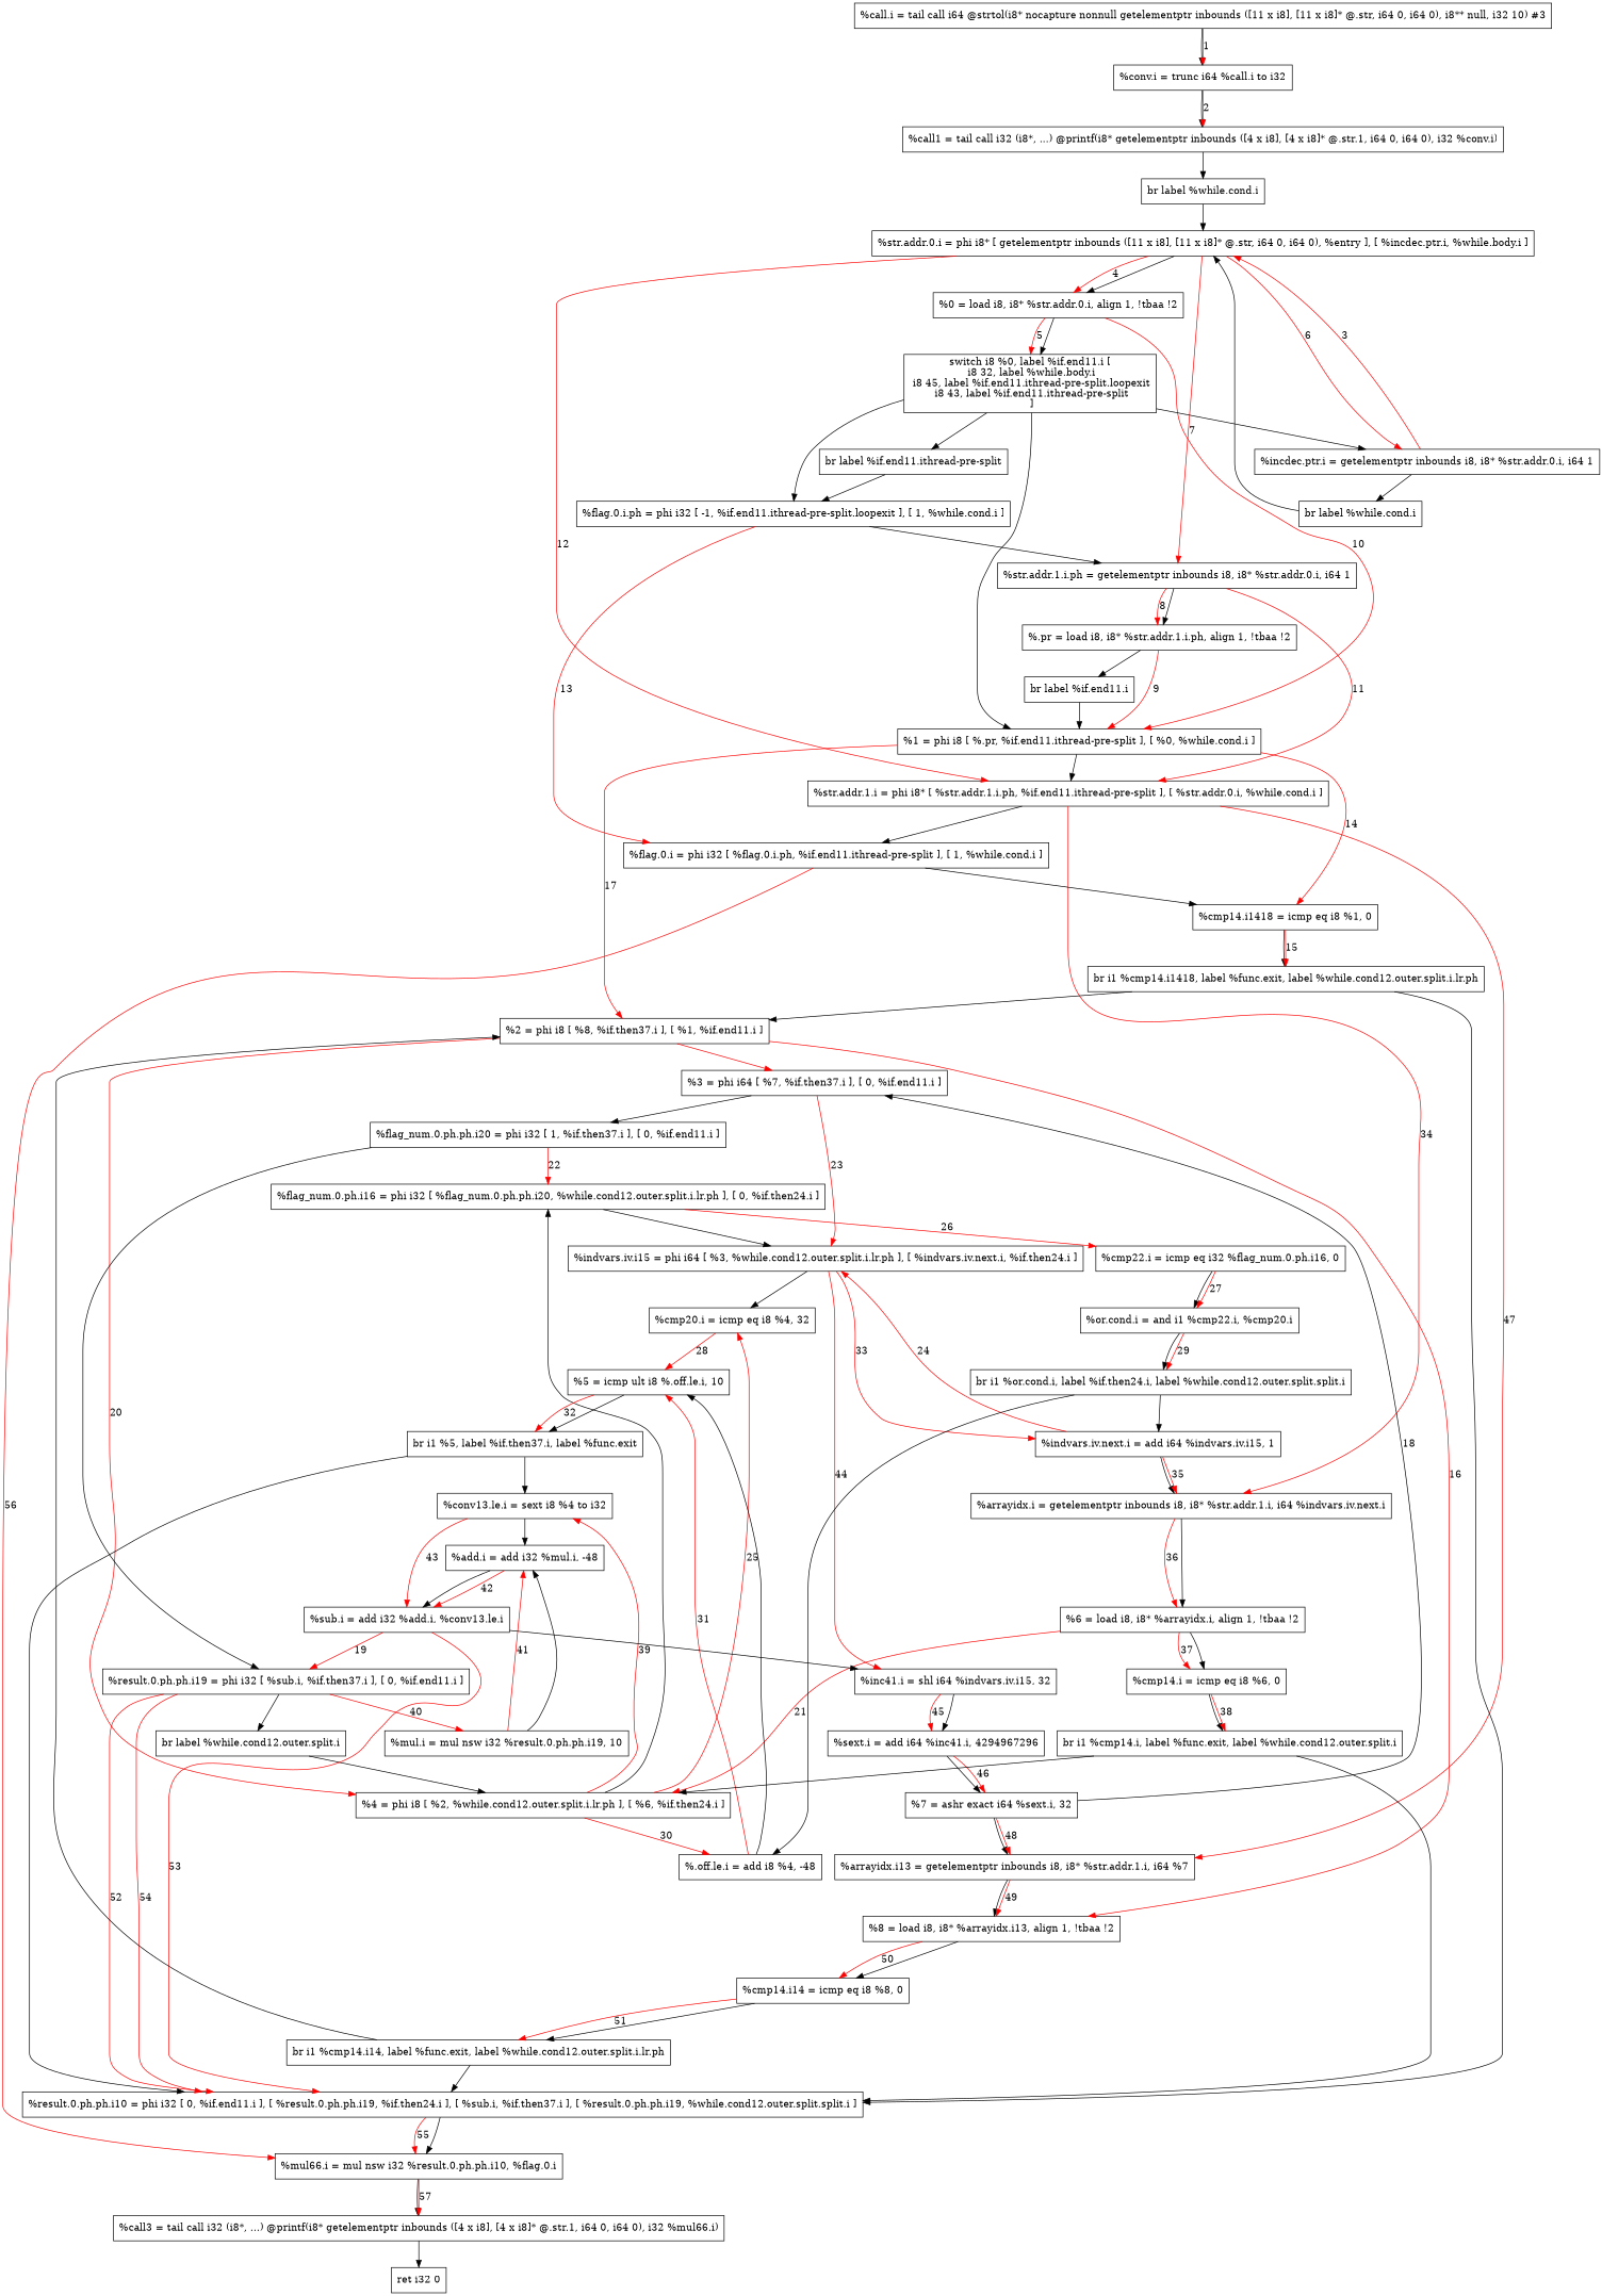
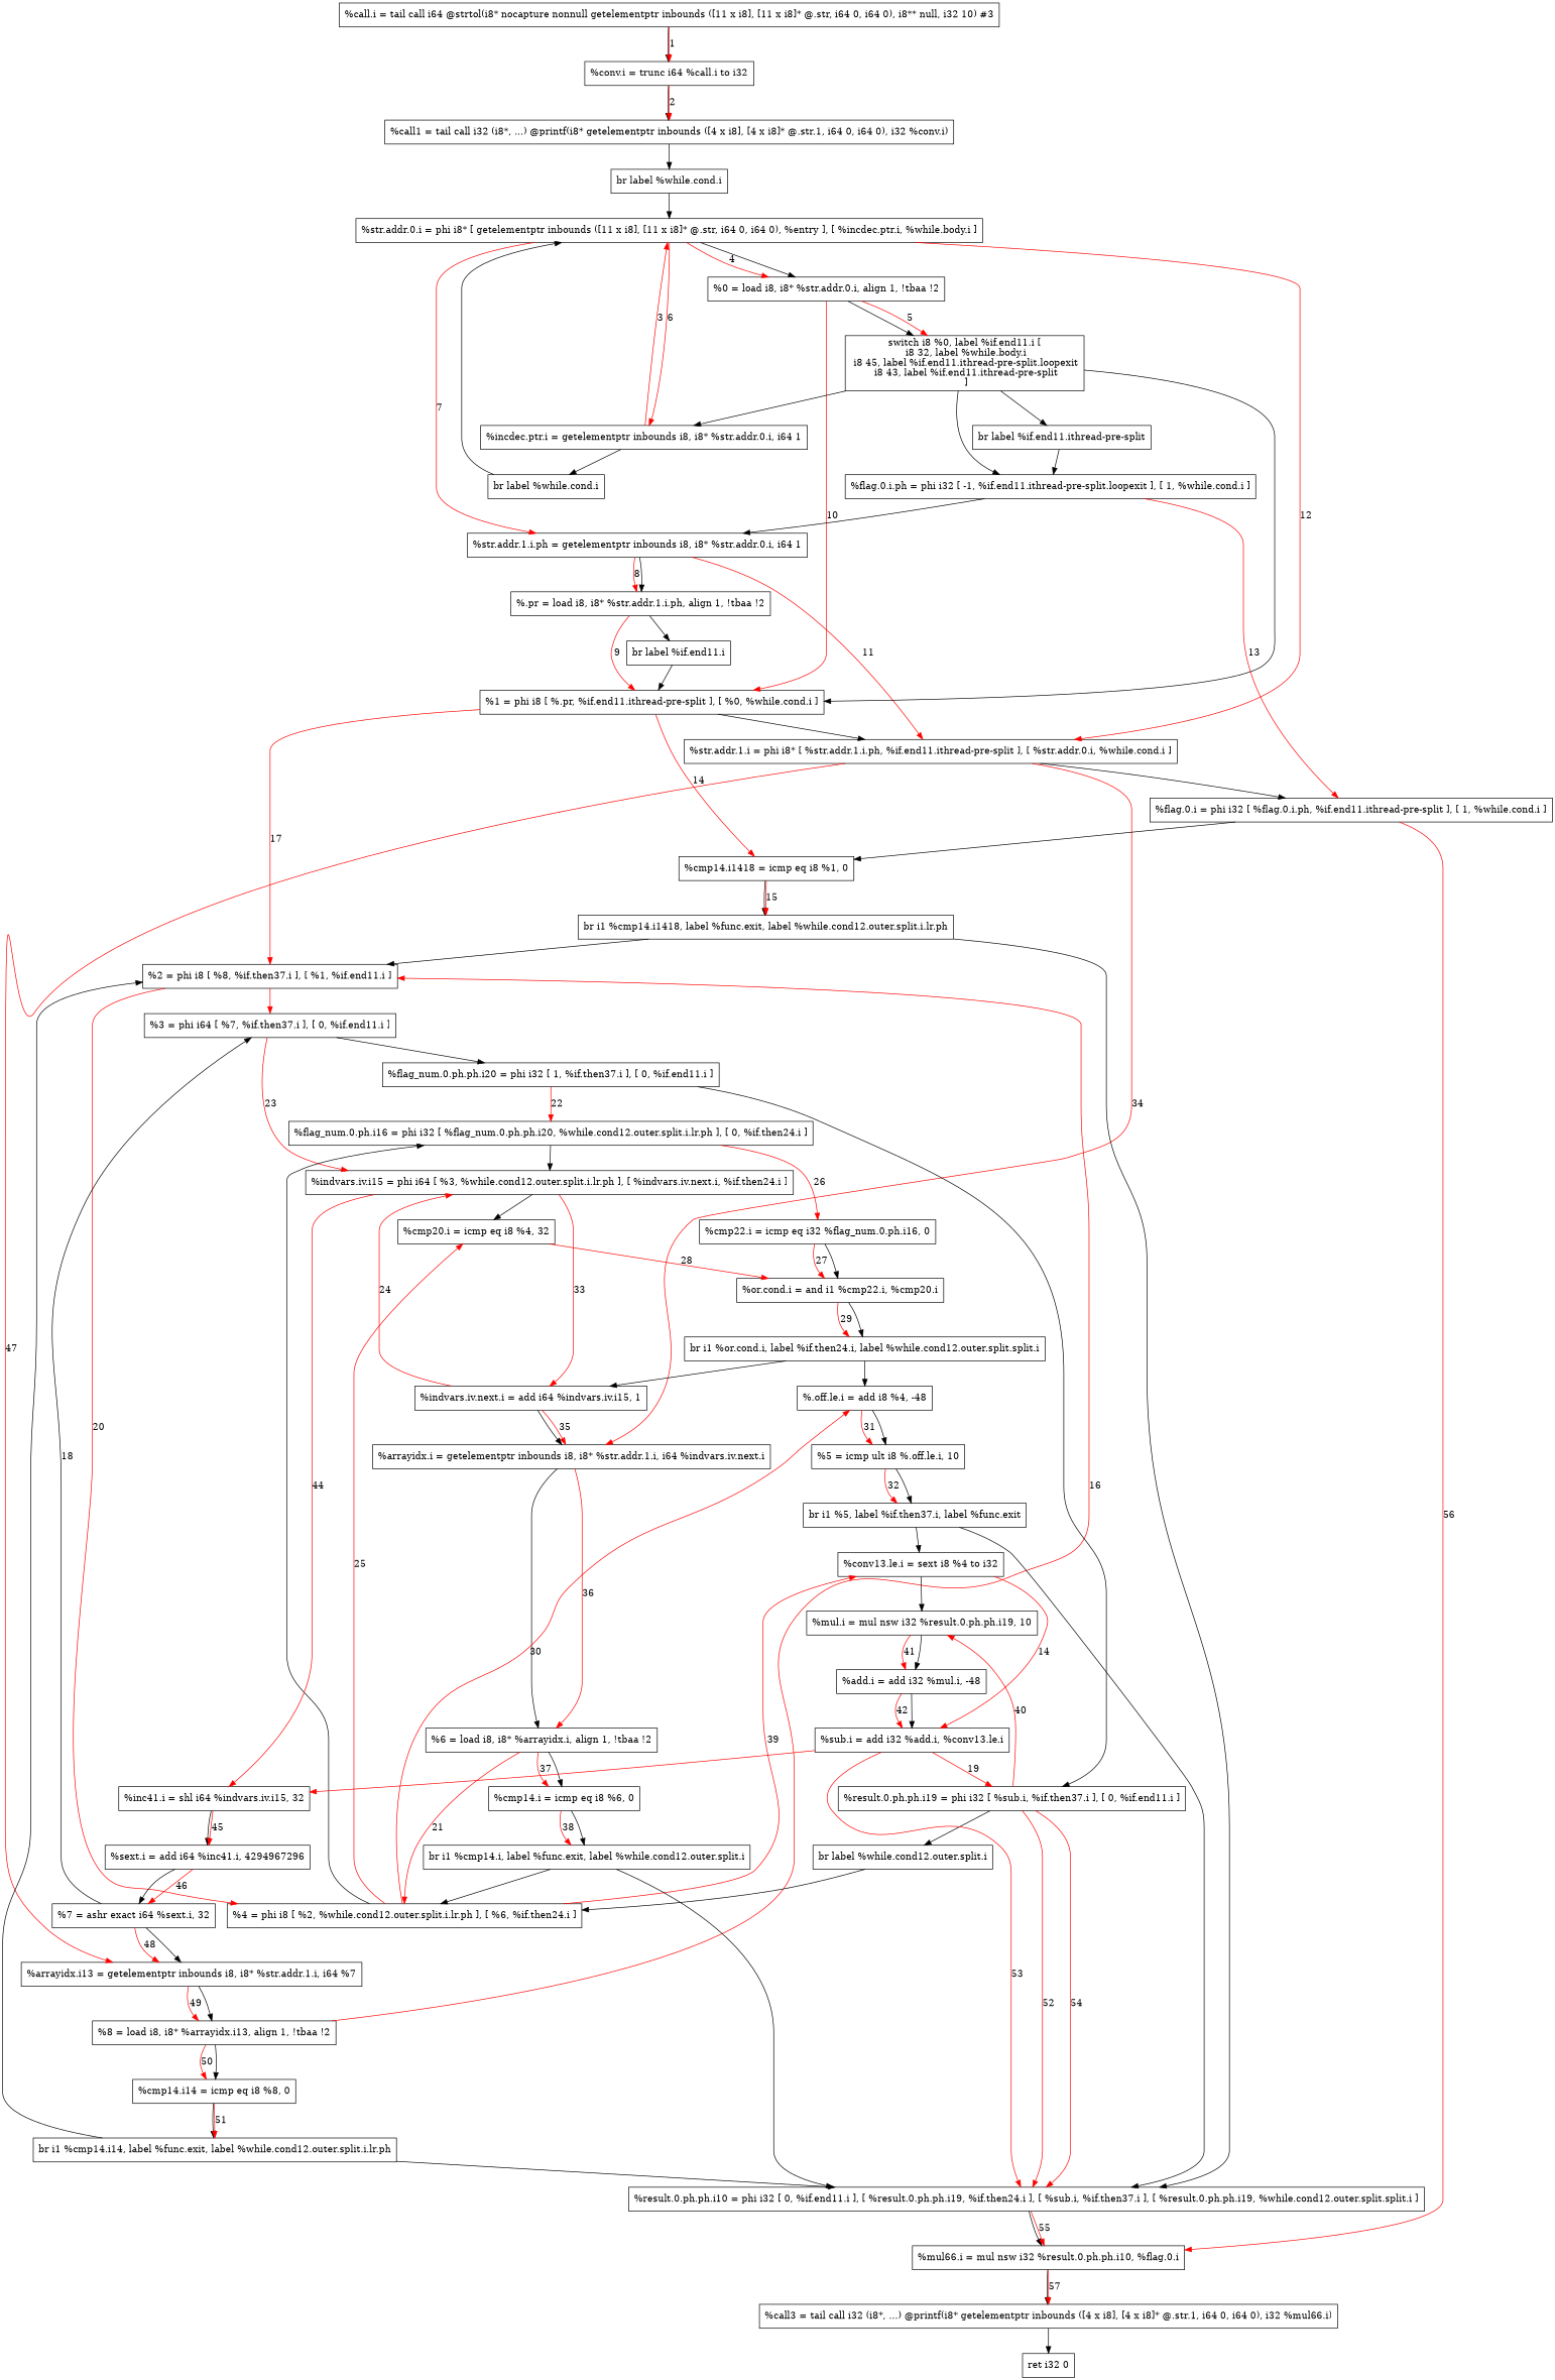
  digraph {
    node [shape=record]
    n1 [label="  %call.i = tail call i64 @strtol(i8* nocapture nonnull getelementptr inbounds ([11 x i8], [11 x i8]* @.str, i64 0, i64 0), i8** null, i32 10) #3"]
    n2 [label="  %conv.i = trunc i64 %call.i to i32"]
    n3 [label="  %call1 = tail call i32 (i8*, ...) @printf(i8* getelementptr inbounds ([4 x i8], [4 x i8]* @.str.1, i64 0, i64 0), i32 %conv.i)"]
    n4 [label="  br label %while.cond.i"]
    n5 [label="  %str.addr.0.i = phi i8* [ getelementptr inbounds ([11 x i8], [11 x i8]* @.str, i64 0, i64 0), %entry ], [ %incdec.ptr.i, %while.body.i ]"]
    n6 [label="  %0 = load i8, i8* %str.addr.0.i, align 1, !tbaa !2"]
    n7 [label="  %incdec.ptr.i = getelementptr inbounds i8, i8* %str.addr.0.i, i64 1"]
    n8 [label="  %str.addr.1.i.ph = getelementptr inbounds i8, i8* %str.addr.0.i, i64 1"]
    n9 [label="  %str.addr.1.i = phi i8* [ %str.addr.1.i.ph, %if.end11.ithread-pre-split ], [ %str.addr.0.i, %while.cond.i ]"]
    n10 [label="  switch i8 %0, label %if.end11.i [\n    i8 32, label %while.body.i\n    i8 45, label %if.end11.ithread-pre-split.loopexit\n    i8 43, label %if.end11.ithread-pre-split\n  ]"]
    n11 [label="  %1 = phi i8 [ %.pr, %if.end11.ithread-pre-split ], [ %0, %while.cond.i ]"]
    n12 [label="  br label %while.cond.i"]
    n13 [label="  %.pr = load i8, i8* %str.addr.1.i.ph, align 1, !tbaa !2"]
    n14 [label="  %flag.0.i = phi i32 [ %flag.0.i.ph, %if.end11.ithread-pre-split ], [ 1, %while.cond.i ]"]
    n15 [label="  %arrayidx.i = getelementptr inbounds i8, i8* %str.addr.1.i, i64 %indvars.iv.next.i"]
    n16 [label="  %arrayidx.i13 = getelementptr inbounds i8, i8* %str.addr.1.i, i64 %7"]
    n17 [label="  br label %if.end11.ithread-pre-split"]
    n18 [label="  %flag.0.i.ph = phi i32 [ -1, %if.end11.ithread-pre-split.loopexit ], [ 1, %while.cond.i ]"]
    n19 [label="  %cmp14.i1418 = icmp eq i8 %1, 0"]
    n20 [label="  %2 = phi i8 [ %8, %if.then37.i ], [ %1, %if.end11.i ]"]
    n21 [label="  %mul66.i = mul nsw i32 %result.0.ph.ph.i10, %flag.0.i"]
    n22 [label="  br label %if.end11.i"]
    n23 [label="  br i1 %cmp14.i1418, label %func.exit, label %while.cond12.outer.split.i.lr.ph"]
    n24 [label="  %3 = phi i64 [ %7, %if.then37.i ], [ 0, %if.end11.i ]"]
    n25 [label="  %4 = phi i8 [ %2, %while.cond12.outer.split.i.lr.ph ], [ %6, %if.then24.i ]"]
    n26 [label="  %6 = load i8, i8* %arrayidx.i, align 1, !tbaa !2"]
    n27 [label="  %8 = load i8, i8* %arrayidx.i13, align 1, !tbaa !2"]
    n28 [label="  %call3 = tail call i32 (i8*, ...) @printf(i8* getelementptr inbounds ([4 x i8], [4 x i8]* @.str.1, i64 0, i64 0), i32 %mul66.i)"]
    n29 [label="  %result.0.ph.ph.i10 = phi i32 [ 0, %if.end11.i ], [ %result.0.ph.ph.i19, %if.then24.i ], [ %sub.i, %if.then37.i ], [ %result.0.ph.ph.i19, %while.cond12.outer.split.split.i ]"]
    n30 [label="  %flag_num.0.ph.ph.i20 = phi i32 [ 1, %if.then37.i ], [ 0, %if.end11.i ]"]
    n31 [label="  %indvars.iv.i15 = phi i64 [ %3, %while.cond12.outer.split.i.lr.ph ], [ %indvars.iv.next.i, %if.then24.i ]"]
    n32 [label="  %flag_num.0.ph.i16 = phi i32 [ %flag_num.0.ph.ph.i20, %while.cond12.outer.split.i.lr.ph ], [ 0, %if.then24.i ]"]
    n33 [label="  %cmp20.i = icmp eq i8 %4, 32"]
    n34 [label="  %.off.le.i = add i8 %4, -48"]
    n35 [label="  %conv13.le.i = sext i8 %4 to i32"]
    n36 [label="  %result.0.ph.ph.i19 = phi i32 [ %sub.i, %if.then37.i ], [ 0, %if.end11.i ]"]
    n37 [label="  %indvars.iv.next.i = add i64 %indvars.iv.i15, 1"]
    n38 [label="  %inc41.i = shl i64 %indvars.iv.i15, 32"]
    n39 [label="  br label %while.cond12.outer.split.i"]
    n40 [label="  %mul.i = mul nsw i32 %result.0.ph.ph.i19, 10"]
    n41 [label="  %cmp22.i = icmp eq i32 %flag_num.0.ph.i16, 0"]
    n42 [label="  %add.i = add i32 %mul.i, -48"]
    n43 [label="  %or.cond.i = and i1 %cmp22.i, %cmp20.i"]
    n44 [label="  %5 = icmp ult i8 %.off.le.i, 10"]
    n45 [label="  %sub.i = add i32 %add.i, %conv13.le.i"]
    n46 [label="  %sext.i = add i64 %inc41.i, 4294967296"]
    n47 [label="  br i1 %or.cond.i, label %if.then24.i, label %while.cond12.outer.split.split.i"]
    n48 [label="  br i1 %5, label %if.then37.i, label %func.exit"]
    n49 [label="  %cmp14.i = icmp eq i8 %6, 0"]
    n50 [label="  br i1 %cmp14.i, label %func.exit, label %while.cond12.outer.split.i"]
    n51 [label="  %7 = ashr exact i64 %sext.i, 32"]
    n52 [label="  %cmp14.i14 = icmp eq i8 %8, 0"]
    n53 [label="  br i1 %cmp14.i14, label %func.exit, label %while.cond12.outer.split.i.lr.ph"]
    n54 [label="  ret i32 0"]
    n1 -> n2
    n1 -> n2 [color=red label=1]
    n2 -> n3
    n2 -> n3 [color=red label=2]
    n3 -> n4
    n4 -> n5
    n5 -> n6
    n5 -> n6 [color=red label=4]
    n5 -> n7 [color=red label=6]
    n5 -> n8 [color=red label=7]
    n5 -> n9 [color=red label=12]
    n6 -> n10
    n6 -> n10 [color=red label=5]
    n6 -> n11 [color=red label=10]
    n7 -> n5 [color=red label=3]
    n7 -> n12
    n8 -> n9 [color=red label=11]
    n8 -> n13
    n8 -> n13 [color=red label=8]
    n9 -> n14
    n9 -> n15 [color=red label=34]
    n9 -> n16 [color=red label=47]
    n10 -> n7
    n10 -> n11
    n10 -> n17
    n10 -> n18
    n11 -> n9
    n11 -> n19 [color=red label=14]
    n11 -> n20 [color=red label=17]
    n12 -> n5
    n13 -> n11 [color=red label=9]
    n13 -> n22
    n14 -> n19
    n14 -> n21 [color=red label=56]
    n15 -> n26
    n15 -> n26 [color=red label=36]
    n16 -> n27
    n16 -> n27 [color=red label=49]
    n17 -> n18
    n18 -> n8
    n18 -> n14 [color=red label=13]
    n19 -> n23
    n19 -> n23 [color=red label=15]
    n20 -> n24 [color=red]
    n20 -> n25 [color=red label=20]
    n21 -> n28
    n21 -> n28 [color=red label=57]
    n22 -> n11
    n23 -> n20
    n23 -> n29
    n24 -> n30
    n24 -> n31 [color=red label=23]
    n25 -> n32
    n25 -> n33 [color=red label=25]
    n25 -> n34 [color=red label=30]
    n25 -> n35 [color=red label=39]
    n26 -> n25 [color=red label=21]
    n26 -> n49
    n26 -> n49 [color=red label=37]
-   n20 -> n27 [color=red label=16]
+   n27 -> n20 [color=red label=16]
    n27 -> n52
    n27 -> n52 [color=red label=50]
    n28 -> n54
    n29 -> n21
    n29 -> n21 [color=red label=55]
    n30 -> n32 [color=red label=22]
    n30 -> n36
    n31 -> n33
    n31 -> n37 [color=red label=33]
    n31 -> n38 [color=red label=44]
    n32 -> n31
    n32 -> n41 [color=red label=26]
-   n33 -> n44 [color=red label=28]
+   n33 -> n43 [color=red label=28]
    n34 -> n44
    n34 -> n44 [color=red label=31]
-   n35 -> n42
-   n35 -> n45 [color=red label=43]
+   n35 -> n40
+   n35 -> n45 [color=red label=14]
    n36 -> n29 [color=red label=52]
    n36 -> n29 [color=red label=54]
    n36 -> n39
    n36 -> n40 [color=red label=40]
    n37 -> n15
    n37 -> n15 [color=red label=35]
    n37 -> n31 [color=red label=24]
    n38 -> n46
    n38 -> n46 [color=red label=45]
    n39 -> n25
    n40 -> n42
    n40 -> n42 [color=red label=41]
    n41 -> n43
    n41 -> n43 [color=red label=27]
    n42 -> n45
    n42 -> n45 [color=red label=42]
    n43 -> n47
    n43 -> n47 [color=red label=29]
    n44 -> n48
    n44 -> n48 [color=red label=32]
    n45 -> n29 [color=red label=53]
    n45 -> n36 [color=red label=19]
-   n45 -> n38
+   n45 -> n38 [color=red]
    n46 -> n51
    n46 -> n51 [color=red label=46]
    n47 -> n34
    n47 -> n37
    n48 -> n29
    n48 -> n35
    n49 -> n50
    n49 -> n50 [color=red label=38]
    n50 -> n25
    n50 -> n29
    n51 -> n16
    n51 -> n16 [color=red label=48]
    n51 -> n24 [color=black label=18]
    n52 -> n53
    n52 -> n53 [color=red label=51]
    n53 -> n20
    n53 -> n29
  }
